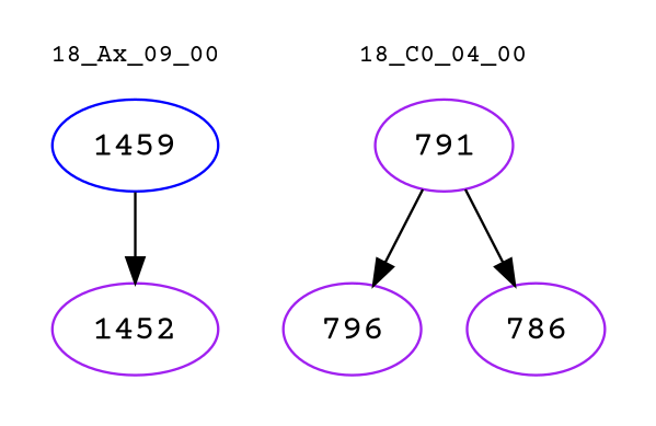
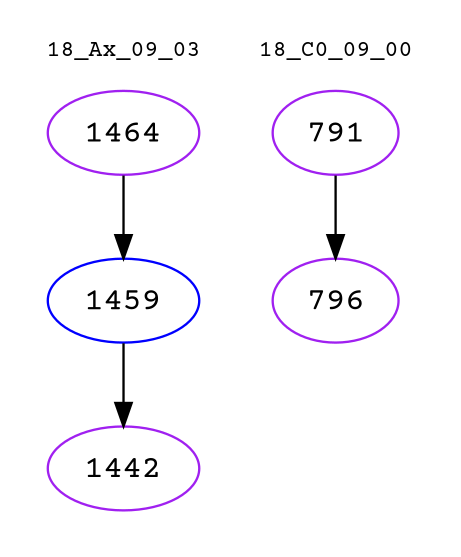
  digraph {
    fontname="Courier Prime"
    node [color=purple fontname="Courier Prime"]
    edge [color=black fontname="Courier Prime"]
+   n1 [label=1464]
    n2 [color=blue label=1459]
-   n3 [label=1452]
+   n3 [label=1442]
    n4 [label=796]
    n5 [label=791]
-   n6 [label=786]
    subgraph cluster_1 {
      color=white
      fontsize=10
-     label="18_Ax_09_00"
+     label="18_Ax_09_03"
+     n1
      n2
      n3
    }
    subgraph cluster_2 {
      color=white
      fontsize=10
-     label="18_C0_04_00"
+     label="18_C0_09_00"
      n4
      n5
-     n6
    }
+   n1 -> n2
    n2 -> n3
    n5 -> n4
-   n5 -> n6
  }
